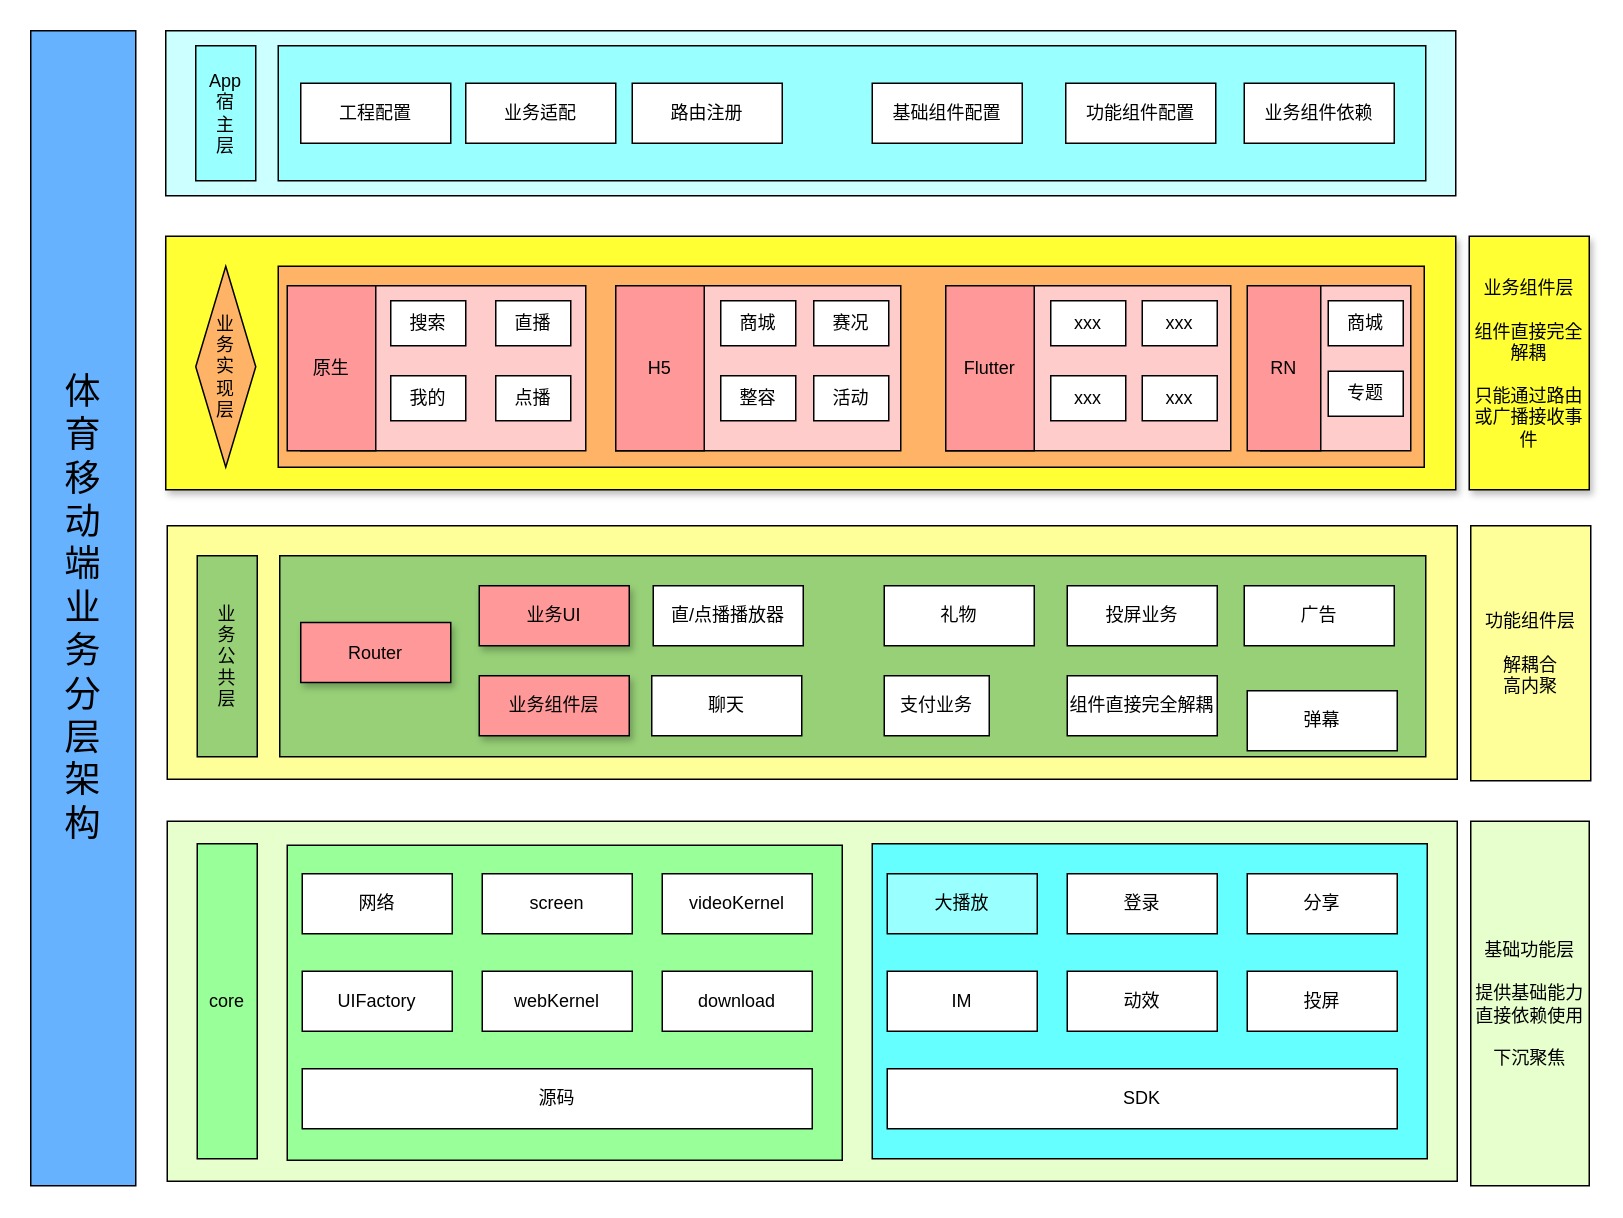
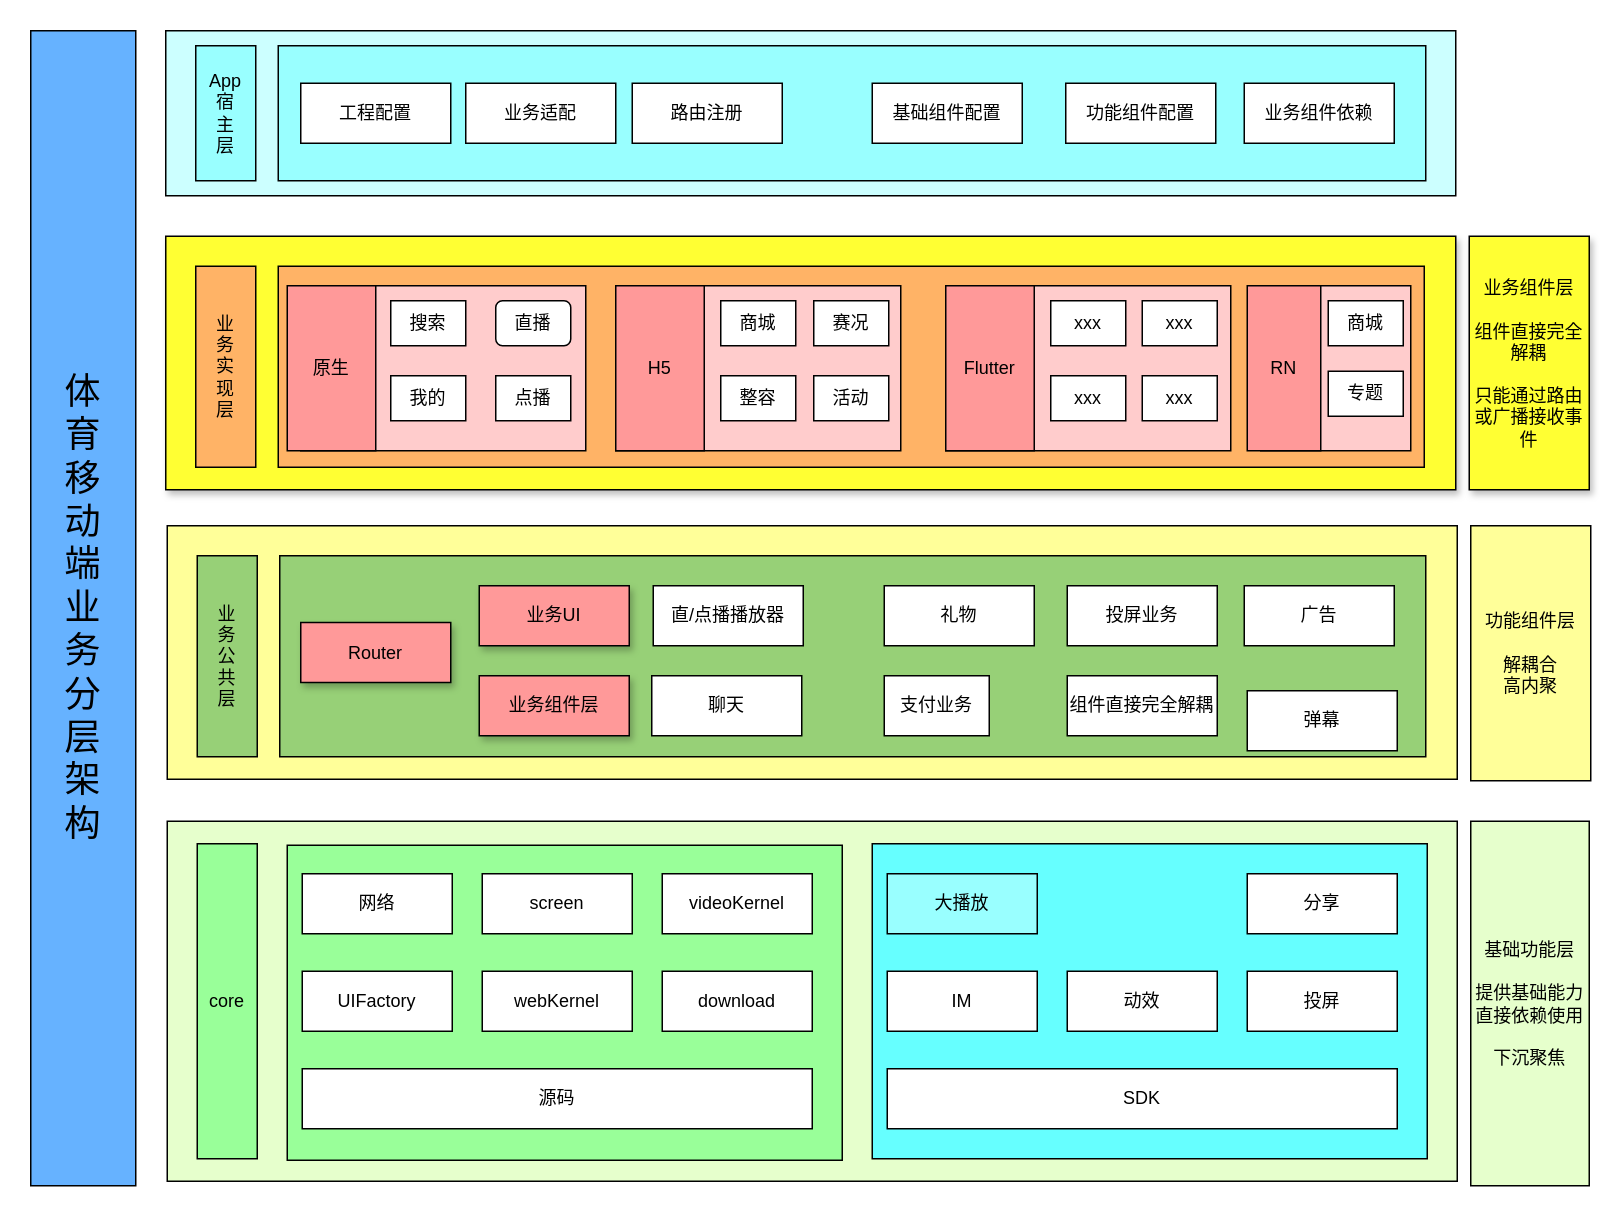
  <mxCell id="0" />
  <mxCell id="1" parent="0" />
  <mxCell id="2" value="" style="html=1;whiteSpace=wrap;fillColor=#E6FFCC;" parent="1" vertex="1"><mxGeometry x="111" y="547" width="860" height="240" as="geometry" /></mxCell>
  <mxCell id="3" value="core" style="html=1;whiteSpace=wrap;fillColor=#99FF99;" parent="1" vertex="1"><mxGeometry x="131" y="562" width="40" height="210" as="geometry" /></mxCell>
  <mxCell id="4" value="" style="whiteSpace=wrap;html=1;fillColor=#99FF99;" parent="1" vertex="1"><mxGeometry x="191" y="563" width="370" height="210" as="geometry" /></mxCell>
  <mxCell id="5" value="网络" style="whiteSpace=wrap;html=1;" parent="1" vertex="1"><mxGeometry x="201" y="582" width="100" height="40" as="geometry" /></mxCell>
  <mxCell id="6" style="edgeStyle=orthogonalEdgeStyle;rounded=0;orthogonalLoop=1;jettySize=auto;html=1;exitX=0.5;exitY=1;exitDx=0;exitDy=0;" parent="1" source="5" target="5" edge="1"><mxGeometry relative="1" as="geometry" /></mxCell>
  <mxCell id="7" style="edgeStyle=orthogonalEdgeStyle;rounded=0;orthogonalLoop=1;jettySize=auto;html=1;exitX=0.5;exitY=1;exitDx=0;exitDy=0;" parent="1" source="5" target="5" edge="1"><mxGeometry relative="1" as="geometry" /></mxCell>
  <mxCell id="8" value="UIFactory" style="whiteSpace=wrap;html=1;" parent="1" vertex="1"><mxGeometry x="201" y="647" width="100" height="40" as="geometry" /></mxCell>
  <mxCell id="9" value="源码" style="whiteSpace=wrap;html=1;" parent="1" vertex="1"><mxGeometry x="201" y="712" width="340" height="40" as="geometry" /></mxCell>
  <mxCell id="10" value="screen" style="whiteSpace=wrap;html=1;" parent="1" vertex="1"><mxGeometry x="321" y="582" width="100" height="40" as="geometry" /></mxCell>
  <mxCell id="11" value="videoKernel" style="whiteSpace=wrap;html=1;" parent="1" vertex="1"><mxGeometry x="441" y="582" width="100" height="40" as="geometry" /></mxCell>
  <mxCell id="12" value="webKernel" style="whiteSpace=wrap;html=1;" parent="1" vertex="1"><mxGeometry x="321" y="647" width="100" height="40" as="geometry" /></mxCell>
  <mxCell id="13" value="download" style="whiteSpace=wrap;html=1;" parent="1" vertex="1"><mxGeometry x="441" y="647" width="100" height="40" as="geometry" /></mxCell>
  <mxCell id="14" value="" style="whiteSpace=wrap;html=1;fillColor=#66FFFF;" parent="1" vertex="1"><mxGeometry x="581" y="562" width="370" height="210" as="geometry" /></mxCell>
  <mxCell id="15" value="大播放" style="whiteSpace=wrap;html=1;fillColor=#99ffff;" parent="1" vertex="1"><mxGeometry x="591" y="582" width="100" height="40" as="geometry" /></mxCell>
  <mxCell id="16" value="IM" style="whiteSpace=wrap;html=1;" parent="1" vertex="1"><mxGeometry x="591" y="647" width="100" height="40" as="geometry" /></mxCell>
  <mxCell id="17" value="SDK" style="whiteSpace=wrap;html=1;" parent="1" vertex="1"><mxGeometry x="591" y="712" width="340" height="40" as="geometry" /></mxCell>
- <mxCell id="18" value="登录" style="whiteSpace=wrap;html=1;" parent="1" vertex="1"><mxGeometry x="711" y="582" width="100" height="40" as="geometry" /></mxCell>
  <mxCell id="19" value="分享" style="whiteSpace=wrap;html=1;" parent="1" vertex="1"><mxGeometry x="831" y="582" width="100" height="40" as="geometry" /></mxCell>
  <mxCell id="20" value="动效" style="whiteSpace=wrap;html=1;" parent="1" vertex="1"><mxGeometry x="711" y="647" width="100" height="40" as="geometry" /></mxCell>
  <mxCell id="21" value="投屏" style="whiteSpace=wrap;html=1;" parent="1" vertex="1"><mxGeometry x="831" y="647" width="100" height="40" as="geometry" /></mxCell>
  <mxCell id="22" value="" style="html=1;whiteSpace=wrap;fillColor=#FFFF99;" parent="1" vertex="1"><mxGeometry x="111" y="350" width="860" height="169" as="geometry" /></mxCell>
  <mxCell id="23" value="业&lt;div&gt;务&lt;/div&gt;&lt;div&gt;公&lt;/div&gt;&lt;div&gt;共&lt;/div&gt;&lt;div&gt;层&lt;/div&gt;" style="html=1;whiteSpace=wrap;fillColor=#97D077;" parent="1" vertex="1"><mxGeometry x="131" y="370" width="40" height="134" as="geometry" /></mxCell>
  <mxCell id="24" value="" style="whiteSpace=wrap;html=1;fillColor=#97D077;" parent="1" vertex="1"><mxGeometry x="186" y="370" width="764" height="134" as="geometry" /></mxCell>
  <mxCell id="25" style="edgeStyle=orthogonalEdgeStyle;rounded=0;orthogonalLoop=1;jettySize=auto;html=1;exitX=0.5;exitY=1;exitDx=0;exitDy=0;" parent="1" edge="1"><mxGeometry relative="1" as="geometry"><mxPoint x="251" y="354" as="sourcePoint" /><mxPoint x="251" y="354" as="targetPoint" /></mxGeometry></mxCell>
  <mxCell id="26" style="edgeStyle=orthogonalEdgeStyle;rounded=0;orthogonalLoop=1;jettySize=auto;html=1;exitX=0.5;exitY=1;exitDx=0;exitDy=0;" parent="1" edge="1"><mxGeometry relative="1" as="geometry"><mxPoint x="251" y="354" as="sourcePoint" /><mxPoint x="251" y="354" as="targetPoint" /></mxGeometry></mxCell>
  <mxCell id="27" value="广告" style="whiteSpace=wrap;html=1;" parent="1" vertex="1"><mxGeometry x="829" y="390" width="100" height="40" as="geometry" /></mxCell>
  <mxCell id="28" value="弹幕" style="whiteSpace=wrap;html=1;" parent="1" vertex="1"><mxGeometry x="831" y="460" width="100" height="40" as="geometry" /></mxCell>
  <mxCell id="29" value="组件直接完全解耦" style="whiteSpace=wrap;html=1;" parent="1" vertex="1"><mxGeometry x="711" y="450" width="100" height="40" as="geometry" /></mxCell>
  <mxCell id="30" value="直/点播播放器" style="whiteSpace=wrap;html=1;" parent="1" vertex="1"><mxGeometry x="435" y="390" width="100" height="40" as="geometry" /></mxCell>
  <mxCell id="31" value="聊天" style="whiteSpace=wrap;html=1;" parent="1" vertex="1"><mxGeometry x="434" y="450" width="100" height="40" as="geometry" /></mxCell>
  <mxCell id="32" value="礼物" style="whiteSpace=wrap;html=1;" parent="1" vertex="1"><mxGeometry x="589" y="390" width="100" height="40" as="geometry" /></mxCell>
  <mxCell id="33" value="" style="html=1;whiteSpace=wrap;fillColor=#FFFF33;shadow=1;" parent="1" vertex="1"><mxGeometry x="110" y="157" width="860" height="169" as="geometry" /></mxCell>
- <mxCell id="34" value="业&lt;div&gt;务&lt;/div&gt;&lt;div&gt;实&lt;/div&gt;&lt;div&gt;现&lt;/div&gt;&lt;div&gt;层&lt;/div&gt;" style="rhombus;html=1;whiteSpace=wrap;fillColor=#FFB366;" parent="1" vertex="1"><mxGeometry x="130" y="177" width="40" height="134" as="geometry" /></mxCell>
+ <mxCell id="34" value="业&lt;div&gt;务&lt;/div&gt;&lt;div&gt;实&lt;/div&gt;&lt;div&gt;现&lt;/div&gt;&lt;div&gt;层&lt;/div&gt;" style="html=1;whiteSpace=wrap;fillColor=#FFB366;" parent="1" vertex="1"><mxGeometry x="130" y="177" width="40" height="134" as="geometry" /></mxCell>
  <mxCell id="35" value="" style="whiteSpace=wrap;html=1;fillColor=#FFB366;" parent="1" vertex="1"><mxGeometry x="185" y="177" width="764" height="134" as="geometry" /></mxCell>
  <mxCell id="36" value="&lt;br&gt;&lt;div&gt;&lt;font style=&quot;font-size: 24px;&quot;&gt;体&lt;/font&gt;&lt;/div&gt;&lt;div&gt;&lt;font style=&quot;font-size: 24px;&quot;&gt;育&lt;/font&gt;&lt;/div&gt;&lt;div&gt;&lt;font style=&quot;font-size: 24px;&quot;&gt;移&lt;/font&gt;&lt;/div&gt;&lt;div&gt;&lt;font style=&quot;font-size: 24px;&quot;&gt;动&lt;/font&gt;&lt;/div&gt;&lt;div&gt;&lt;font style=&quot;font-size: 24px;&quot;&gt;端&lt;/font&gt;&lt;/div&gt;&lt;div&gt;&lt;font style=&quot;font-size: 24px;&quot;&gt;业&lt;/font&gt;&lt;/div&gt;&lt;div&gt;&lt;font style=&quot;font-size: 24px;&quot;&gt;务&lt;/font&gt;&lt;/div&gt;&lt;div&gt;&lt;font style=&quot;font-size: 24px;&quot;&gt;分&lt;/font&gt;&lt;/div&gt;&lt;div&gt;&lt;font style=&quot;font-size: 24px;&quot;&gt;层&lt;/font&gt;&lt;/div&gt;&lt;div&gt;&lt;font size=&quot;5&quot;&gt;架&lt;/font&gt;&lt;/div&gt;&lt;div&gt;&lt;font size=&quot;5&quot;&gt;构&lt;/font&gt;&lt;/div&gt;&lt;div&gt;&lt;div&gt;&lt;br&gt;&lt;/div&gt;&lt;/div&gt;" style="html=1;whiteSpace=wrap;fillColor=#66B2FF;" parent="1" vertex="1"><mxGeometry x="20" y="20" width="70" height="770" as="geometry" /></mxCell>
  <mxCell id="37" value="业务UI" style="whiteSpace=wrap;html=1;shadow=1;fillColor=#FF9999;" parent="1" vertex="1"><mxGeometry x="319" y="390" width="100" height="40" as="geometry" /></mxCell>
  <mxCell id="38" value="Router" style="whiteSpace=wrap;html=1;shadow=1;fillColor=#FF9999;" parent="1" vertex="1"><mxGeometry x="200" y="414.5" width="100" height="40" as="geometry" /></mxCell>
  <mxCell id="39" value="投屏业务" style="whiteSpace=wrap;html=1;" parent="1" vertex="1"><mxGeometry x="711" y="390" width="100" height="40" as="geometry" /></mxCell>
  <mxCell id="40" value="业务组件层" style="whiteSpace=wrap;html=1;shadow=1;fillColor=#FF9999;" parent="1" vertex="1"><mxGeometry x="319" y="450" width="100" height="40" as="geometry" /></mxCell>
  <mxCell id="41" value="支付业务" style="whiteSpace=wrap;html=1;" parent="1" vertex="1"><mxGeometry x="589" y="450" width="70" height="40" as="geometry" /></mxCell>
  <mxCell id="42" value="&lt;div&gt;基础功能层&lt;/div&gt;&lt;div&gt;&lt;br&gt;&lt;/div&gt;提供基础能力&lt;div&gt;直接依赖使用&lt;/div&gt;&lt;div&gt;&lt;br&gt;&lt;/div&gt;&lt;div&gt;下沉聚焦&lt;/div&gt;" style="whiteSpace=wrap;html=1;fillColor=#E6FFCC;" parent="1" vertex="1"><mxGeometry x="980" y="547" width="79" height="243" as="geometry" /></mxCell>
  <mxCell id="43" value="功能组件层&lt;div&gt;&lt;br&gt;&lt;/div&gt;&lt;div&gt;解耦合&lt;/div&gt;&lt;div&gt;高内聚&lt;/div&gt;" style="html=1;whiteSpace=wrap;fillColor=#FFFF99;" parent="1" vertex="1"><mxGeometry x="980" y="350" width="80" height="170" as="geometry" /></mxCell>
  <mxCell id="44" value="" style="whiteSpace=wrap;html=1;shadow=0;fillColor=#FFCCCC;" parent="1" vertex="1"><mxGeometry x="200" y="190" width="190" height="110" as="geometry" /></mxCell>
  <mxCell id="45" value="" style="whiteSpace=wrap;html=1;fillColor=#FFCCCC;" parent="1" vertex="1"><mxGeometry x="410" y="190" width="190" height="110" as="geometry" /></mxCell>
  <mxCell id="46" value="" style="whiteSpace=wrap;html=1;fillColor=#FFCCCC;" parent="1" vertex="1"><mxGeometry x="630" y="190" width="190" height="110" as="geometry" /></mxCell>
  <mxCell id="47" value="" style="whiteSpace=wrap;html=1;fillColor=#FFCCCC;" parent="1" vertex="1"><mxGeometry x="840" y="190" width="100" height="110" as="geometry" /></mxCell>
  <mxCell id="48" value="原生" style="whiteSpace=wrap;html=1;fillColor=#FF9999;" parent="1" vertex="1"><mxGeometry x="191" y="190" width="59" height="110" as="geometry" /></mxCell>
  <mxCell id="49" value="H5" style="whiteSpace=wrap;html=1;fillColor=#FF9999;" parent="1" vertex="1"><mxGeometry x="410" y="190" width="59" height="110" as="geometry" /></mxCell>
  <mxCell id="50" value="Flutter" style="whiteSpace=wrap;html=1;fillColor=#FF9999;" parent="1" vertex="1"><mxGeometry x="630" y="190" width="59" height="110" as="geometry" /></mxCell>
  <mxCell id="51" value="RN" style="whiteSpace=wrap;html=1;fillColor=#FF9999;" parent="1" vertex="1"><mxGeometry x="831" y="190" width="49" height="110" as="geometry" /></mxCell>
  <mxCell id="52" value="搜索" style="whiteSpace=wrap;html=1;" parent="1" vertex="1"><mxGeometry x="260" y="200" width="50" height="30" as="geometry" /></mxCell>
- <mxCell id="53" value="直播" style="whiteSpace=wrap;html=1;" parent="1" vertex="1"><mxGeometry x="330" y="200" width="50" height="30" as="geometry" /></mxCell>
+ <mxCell id="53" value="直播" style="whiteSpace=wrap;html=1;rounded=1;" parent="1" vertex="1"><mxGeometry x="330" y="200" width="50" height="30" as="geometry" /></mxCell>
  <mxCell id="54" value="我的" style="whiteSpace=wrap;html=1;" parent="1" vertex="1"><mxGeometry x="260" y="250" width="50" height="30" as="geometry" /></mxCell>
  <mxCell id="55" value="点播" style="whiteSpace=wrap;html=1;" parent="1" vertex="1"><mxGeometry x="330" y="250" width="50" height="30" as="geometry" /></mxCell>
  <mxCell id="56" value="商城" style="whiteSpace=wrap;html=1;" parent="1" vertex="1"><mxGeometry x="480" y="200" width="50" height="30" as="geometry" /></mxCell>
  <mxCell id="57" value="赛况" style="whiteSpace=wrap;html=1;" parent="1" vertex="1"><mxGeometry x="542" y="200" width="50" height="30" as="geometry" /></mxCell>
  <mxCell id="58" value="整容" style="whiteSpace=wrap;html=1;" parent="1" vertex="1"><mxGeometry x="480" y="250" width="50" height="30" as="geometry" /></mxCell>
  <mxCell id="59" value="活动" style="whiteSpace=wrap;html=1;" parent="1" vertex="1"><mxGeometry x="542" y="250" width="50" height="30" as="geometry" /></mxCell>
  <mxCell id="60" value="xxx" style="whiteSpace=wrap;html=1;" parent="1" vertex="1"><mxGeometry x="700" y="200" width="50" height="30" as="geometry" /></mxCell>
  <mxCell id="61" value="xxx" style="whiteSpace=wrap;html=1;" parent="1" vertex="1"><mxGeometry x="761" y="200" width="50" height="30" as="geometry" /></mxCell>
  <mxCell id="62" value="xxx" style="whiteSpace=wrap;html=1;" parent="1" vertex="1"><mxGeometry x="700" y="250" width="50" height="30" as="geometry" /></mxCell>
  <mxCell id="63" value="xxx" style="whiteSpace=wrap;html=1;" parent="1" vertex="1"><mxGeometry x="761" y="250" width="50" height="30" as="geometry" /></mxCell>
  <mxCell id="64" value="商城" style="whiteSpace=wrap;html=1;" parent="1" vertex="1"><mxGeometry x="885" y="200" width="50" height="30" as="geometry" /></mxCell>
  <mxCell id="65" value="专题" style="whiteSpace=wrap;html=1;" parent="1" vertex="1"><mxGeometry x="885" y="247" width="50" height="30" as="geometry" /></mxCell>
  <mxCell id="66" value="业务组件层&lt;div&gt;&lt;br&gt;&lt;/div&gt;&lt;div&gt;组件直接完全解耦&lt;/div&gt;&lt;div&gt;&lt;br&gt;&lt;/div&gt;&lt;div&gt;只能通过路由或广播接收事件&lt;/div&gt;" style="html=1;whiteSpace=wrap;fillColor=#FFFF33;shadow=1;" parent="1" vertex="1"><mxGeometry x="979" y="157" width="80" height="169" as="geometry" /></mxCell>
  <mxCell id="67" value="" style="whiteSpace=wrap;html=1;fillColor=#CCFFFF;" parent="1" vertex="1"><mxGeometry x="110" y="20" width="860" height="110" as="geometry" /></mxCell>
  <mxCell id="68" value="App&lt;div&gt;宿&lt;/div&gt;&lt;div&gt;主&lt;/div&gt;&lt;div&gt;层&lt;/div&gt;" style="whiteSpace=wrap;html=1;fillColor=#99FFFF;" parent="1" vertex="1"><mxGeometry x="130" y="30" width="40" height="90" as="geometry" /></mxCell>
  <mxCell id="69" value="" style="whiteSpace=wrap;html=1;fillColor=#99FFFF;" parent="1" vertex="1"><mxGeometry x="185" y="30" width="765" height="90" as="geometry" /></mxCell>
  <mxCell id="70" value="工程配置" style="whiteSpace=wrap;html=1;" parent="1" vertex="1"><mxGeometry x="200" y="55" width="100" height="40" as="geometry" /></mxCell>
  <mxCell id="71" value="业务适配" style="whiteSpace=wrap;html=1;" parent="1" vertex="1"><mxGeometry x="310" y="55" width="100" height="40" as="geometry" /></mxCell>
  <mxCell id="72" value="路由注册" style="whiteSpace=wrap;html=1;" parent="1" vertex="1"><mxGeometry x="421" y="55" width="100" height="40" as="geometry" /></mxCell>
  <mxCell id="73" value="基础组件配置" style="whiteSpace=wrap;html=1;" parent="1" vertex="1"><mxGeometry x="581" y="55" width="100" height="40" as="geometry" /></mxCell>
  <mxCell id="74" value="功能组件配置" style="whiteSpace=wrap;html=1;" parent="1" vertex="1"><mxGeometry x="710" y="55" width="100" height="40" as="geometry" /></mxCell>
  <mxCell id="75" value="业务组件依赖" style="whiteSpace=wrap;html=1;" parent="1" vertex="1"><mxGeometry x="829" y="55" width="100" height="40" as="geometry" /></mxCell>
